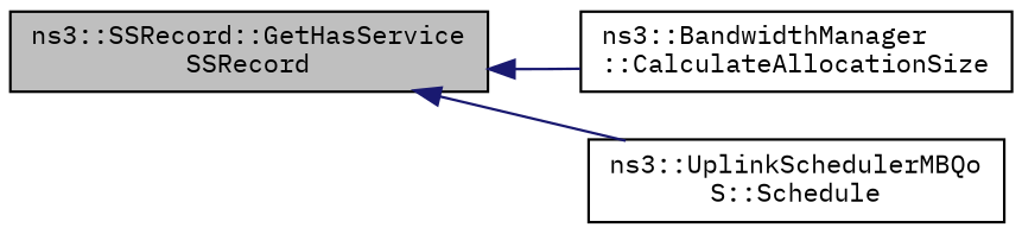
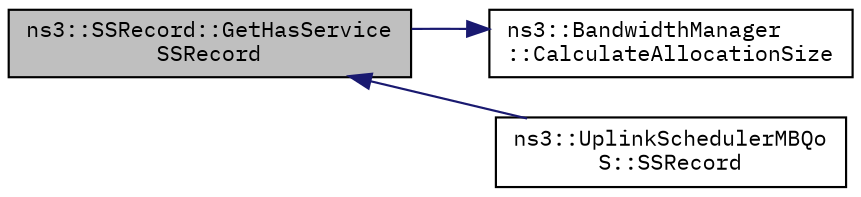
  digraph {
    fontname="IBM Plex Mono"
    rankdir=LR
    node [color=black fillcolor=white fontname="IBM Plex Mono" fontsize=10 shape=record style=filled]
    edge [color=midnightblue dir=back fontname="IBM Plex Mono" fontsize=10 labelfontname=Helvetica labelfontsize=10 style=solid]
    n1 [fillcolor=grey75 fontcolor=black height=0.2 label="ns3::SSRecord::GetHasService\lSSRecord" width=0.4]
    n2 [height=0.2 label="ns3::BandwidthManager\l::CalculateAllocationSize" width=0.4]
-   n3 [height=0.2 label="ns3::UplinkSchedulerMBQo\lS::Schedule" width=0.4]
-   n1 -> n2
+   n3 [height=0.2 label="ns3::UplinkSchedulerMBQo\lS::SSRecord" width=0.4]
+   n2 -> n1
    n1 -> n3
  }
